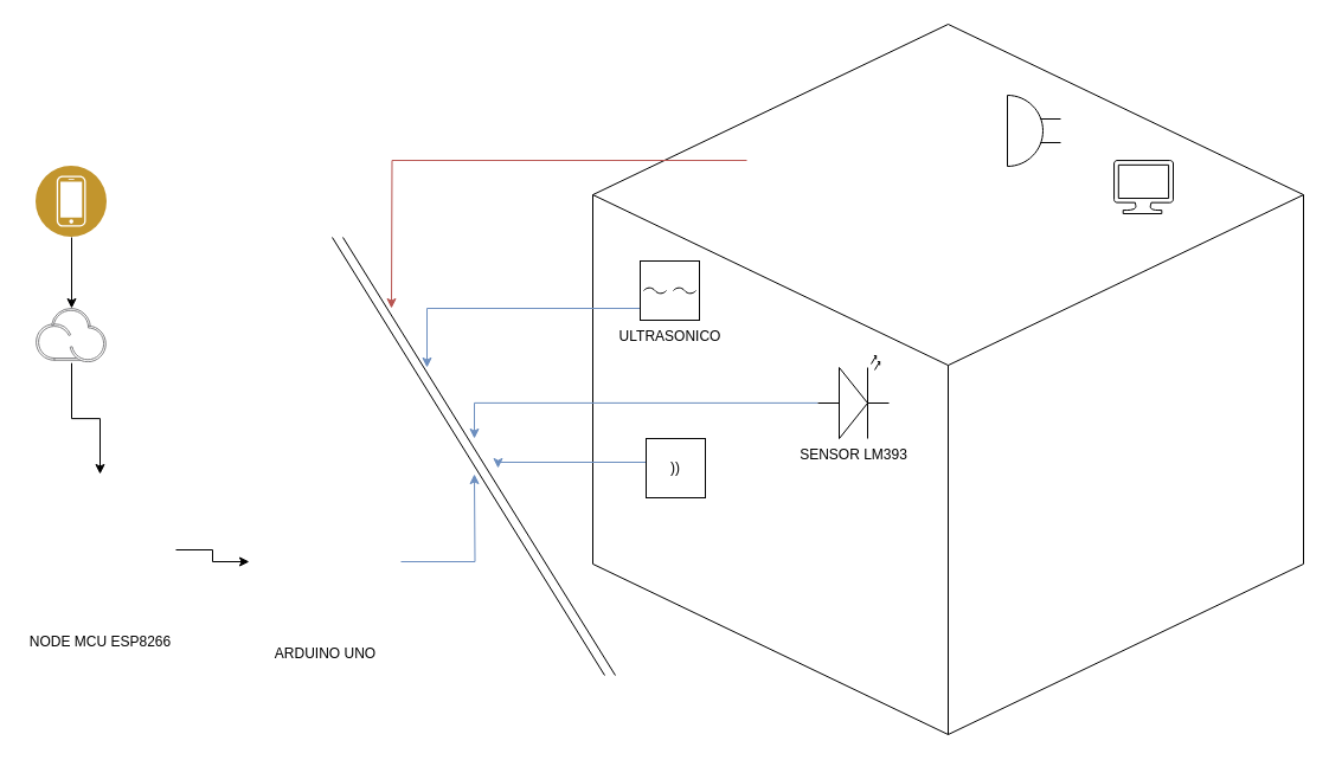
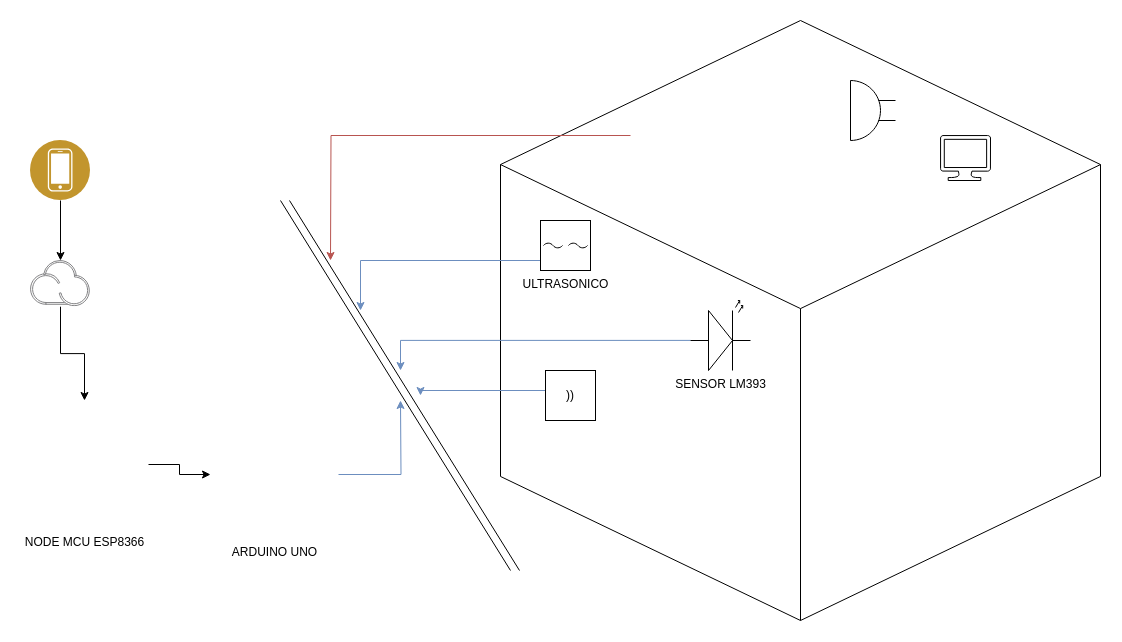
  <mxCell id="0" />
  <mxCell id="1" parent="0" />
  <mxCell id="2" style="edgeStyle=orthogonalEdgeStyle;rounded=0;orthogonalLoop=1;jettySize=auto;html=1;exitX=0.5;exitY=1;exitDx=0;exitDy=0;entryX=0.5;entryY=0;entryDx=0;entryDy=0;" edge="1" parent="1" source="3" target="7"><mxGeometry relative="1" as="geometry" /></mxCell>
  <mxCell id="3" value="" style="aspect=fixed;perimeter=ellipsePerimeter;html=1;align=center;shadow=0;dashed=0;fontColor=#4277BB;labelBackgroundColor=#ffffff;fontSize=12;spacingTop=3;image;image=img/lib/ibm/miscellaneous/ibm_public_cloud.svg;" vertex="1" parent="1"><mxGeometry x="30" y="260" width="60" height="46.2" as="geometry" /></mxCell>
  <mxCell id="4" style="edgeStyle=orthogonalEdgeStyle;rounded=0;orthogonalLoop=1;jettySize=auto;html=1;" edge="1" parent="1" source="5" target="3"><mxGeometry relative="1" as="geometry" /></mxCell>
  <mxCell id="5" value="" style="aspect=fixed;perimeter=ellipsePerimeter;html=1;align=center;shadow=0;dashed=0;fontColor=#4277BB;labelBackgroundColor=#ffffff;fontSize=12;spacingTop=3;image;image=img/lib/ibm/users/device.svg;" vertex="1" parent="1"><mxGeometry x="30" y="140" width="60" height="60" as="geometry" /></mxCell>
  <mxCell id="6" style="edgeStyle=orthogonalEdgeStyle;rounded=0;orthogonalLoop=1;jettySize=auto;html=1;exitX=1;exitY=0.5;exitDx=0;exitDy=0;" edge="1" parent="1" source="7" target="9"><mxGeometry relative="1" as="geometry" /></mxCell>
- <mxCell id="7" value="NODE MCU ESP8266" style="shape=image;html=1;verticalAlign=top;verticalLabelPosition=bottom;labelBackgroundColor=#ffffff;imageAspect=0;aspect=fixed;image=https://cdn1.iconfinder.com/data/icons/heroicons-solid/20/chip-128.png" vertex="1" parent="1"><mxGeometry x="20" y="400" width="128" height="128" as="geometry" /></mxCell>
+ <mxCell id="7" value="NODE MCU ESP8366" style="shape=image;html=1;verticalAlign=top;verticalLabelPosition=bottom;labelBackgroundColor=#ffffff;imageAspect=0;aspect=fixed;image=https://cdn1.iconfinder.com/data/icons/heroicons-solid/20/chip-128.png" vertex="1" parent="1"><mxGeometry x="20" y="400" width="128" height="128" as="geometry" /></mxCell>
  <mxCell id="8" style="edgeStyle=orthogonalEdgeStyle;rounded=0;orthogonalLoop=1;jettySize=auto;html=1;exitX=1;exitY=0.5;exitDx=0;exitDy=0;labelBackgroundColor=#3333FF;labelBorderColor=#0000FF;fontColor=#000099;strokeColor=#6C8EBF;" edge="1" parent="1" source="9"><mxGeometry relative="1" as="geometry"><mxPoint x="400" y="400" as="targetPoint" /></mxGeometry></mxCell>
  <mxCell id="9" value="ARDUINO UNO" style="shape=image;html=1;verticalAlign=top;verticalLabelPosition=bottom;labelBackgroundColor=#ffffff;imageAspect=0;aspect=fixed;image=https://cdn1.iconfinder.com/data/icons/computer-hardware-hand-drawn-vol-1/52/microchip__chip__cpu__computer__proceesor__pc__hardware-128.png" vertex="1" parent="1"><mxGeometry x="210" y="410" width="128" height="128" as="geometry" /></mxCell>
  <mxCell id="10" value="" style="endArrow=none;html=1;rounded=0;fontColor=default;" edge="1" parent="1"><mxGeometry width="50" height="50" relative="1" as="geometry"><mxPoint x="510" y="570" as="sourcePoint" /><mxPoint x="280" y="200" as="targetPoint" /></mxGeometry></mxCell>
  <mxCell id="11" value="" style="endArrow=none;html=1;rounded=0;fontColor=default;" edge="1" parent="1"><mxGeometry width="50" height="50" relative="1" as="geometry"><mxPoint x="519" y="570" as="sourcePoint" /><mxPoint x="289" y="200" as="targetPoint" /></mxGeometry></mxCell>
  <mxCell id="12" value="" style="verticalLabelPosition=bottom;align=center;outlineConnect=0;dashed=0;html=1;verticalAlign=top;shape=mxgraph.pid.flow_sensors.ultrasonic;labelBackgroundColor=none;fontColor=default;" vertex="1" parent="1"><mxGeometry x="570" y="210" width="40" height="40" as="geometry" /></mxCell>
  <mxCell id="13" value="" style="html=1;whiteSpace=wrap;shape=isoCube2;backgroundOutline=1;isoAngle=15;labelBackgroundColor=none;fontColor=default;" vertex="1" parent="1"><mxGeometry x="500" y="20" width="600" height="600" as="geometry" /></mxCell>
  <mxCell id="14" style="edgeStyle=orthogonalEdgeStyle;rounded=0;orthogonalLoop=1;jettySize=auto;html=1;exitX=0;exitY=0.5;exitDx=0;exitDy=0;exitPerimeter=0;fontColor=#000099;labelBorderColor=#0000FF;fillColor=#dae8fc;strokeColor=#6c8ebf;" edge="1" parent="1" source="15"><mxGeometry relative="1" as="geometry"><mxPoint x="360" y="310" as="targetPoint" /><Array as="points"><mxPoint x="540" y="260" /><mxPoint x="360" y="260" /></Array></mxGeometry></mxCell>
  <mxCell id="15" value="ULTRASONICO" style="verticalLabelPosition=bottom;align=center;outlineConnect=0;dashed=0;html=1;verticalAlign=top;shape=mxgraph.pid.flow_sensors.ultrasonic;labelBackgroundColor=none;fontColor=default;" vertex="1" parent="1"><mxGeometry x="540" y="220" width="50" height="50" as="geometry" /></mxCell>
  <mxCell id="16" style="edgeStyle=orthogonalEdgeStyle;rounded=0;orthogonalLoop=1;jettySize=auto;html=1;exitX=0;exitY=0.5;exitDx=0;exitDy=0;fontColor=#3333FF;fillColor=#dae8fc;strokeColor=#6c8ebf;" edge="1" parent="1" source="17"><mxGeometry relative="1" as="geometry"><mxPoint x="420" y="395" as="targetPoint" /><Array as="points"><mxPoint x="545" y="390" /><mxPoint x="420" y="390" /></Array></mxGeometry></mxCell>
  <mxCell id="17" value="))" style="whiteSpace=wrap;html=1;aspect=fixed;labelBackgroundColor=none;fontColor=default;" vertex="1" parent="1"><mxGeometry x="545" y="370" width="50" height="50" as="geometry" /></mxCell>
  <mxCell id="18" style="edgeStyle=orthogonalEdgeStyle;rounded=0;orthogonalLoop=1;jettySize=auto;html=1;exitX=0;exitY=0.57;exitDx=0;exitDy=0;exitPerimeter=0;fontColor=#6666FF;labelBackgroundColor=#3333FF;fillColor=#dae8fc;strokeColor=#6C8EBF;" edge="1" parent="1" source="19"><mxGeometry relative="1" as="geometry"><mxPoint x="400" y="370" as="targetPoint" /><Array as="points"><mxPoint x="400" y="340" /></Array></mxGeometry></mxCell>
  <mxCell id="19" value="SENSOR LM393" style="verticalLabelPosition=bottom;shadow=0;dashed=0;align=center;html=1;verticalAlign=top;shape=mxgraph.electrical.opto_electronics.led_2;pointerEvents=1;labelBackgroundColor=none;fontColor=default;" vertex="1" parent="1"><mxGeometry x="690" y="300" width="60" height="70" as="geometry" /></mxCell>
  <mxCell id="20" style="edgeStyle=orthogonalEdgeStyle;rounded=0;orthogonalLoop=1;jettySize=auto;html=1;labelBackgroundColor=#3333FF;labelBorderColor=#0000FF;fontColor=#000099;strokeColor=#b85450;fillColor=#f8cecc;" edge="1" parent="1" source="21"><mxGeometry relative="1" as="geometry"><mxPoint x="330" y="260" as="targetPoint" /></mxGeometry></mxCell>
  <mxCell id="21" value="" style="shape=image;html=1;verticalAlign=top;verticalLabelPosition=bottom;labelBackgroundColor=#ffffff;imageAspect=0;aspect=fixed;image=https://cdn1.iconfinder.com/data/icons/science-technology-outline-24-px/24/Computer_device_computer_hardware_computer_keyboard_input_device_keyboard_-128.png;fontColor=#000099;" vertex="1" parent="1"><mxGeometry x="630" y="100" width="70" height="70" as="geometry" /></mxCell>
  <mxCell id="22" value="" style="shape=image;html=1;verticalAlign=top;verticalLabelPosition=bottom;labelBackgroundColor=#ffffff;imageAspect=0;aspect=fixed;image=https://cdn2.iconfinder.com/data/icons/electronic-13/480/6-electronic-led-icon-2-128.png;fontColor=#000099;" vertex="1" parent="1"><mxGeometry x="730" y="50" width="70" height="70" as="geometry" /></mxCell>
  <mxCell id="23" value="" style="pointerEvents=1;verticalLabelPosition=bottom;shadow=0;dashed=0;align=center;html=1;verticalAlign=top;shape=mxgraph.electrical.electro-mechanical.buzzer;labelBackgroundColor=none;fontColor=#000099;" vertex="1" parent="1"><mxGeometry x="850" y="80" width="45" height="60" as="geometry" /></mxCell>
  <mxCell id="24" value="" style="shape=image;html=1;verticalAlign=top;verticalLabelPosition=bottom;labelBackgroundColor=#ffffff;imageAspect=0;aspect=fixed;image=https://cdn1.iconfinder.com/data/icons/competitive-strategy-and-corporate-training/512/589_Engine_industry_machine_motor_performance_game_gaming_genres_programing-128.png;fontColor=#000099;" vertex="1" parent="1"><mxGeometry x="760" y="175" width="70" height="70" as="geometry" /></mxCell>
  <mxCell id="25" value="" style="verticalLabelPosition=bottom;html=1;verticalAlign=top;align=center;shape=mxgraph.azure.computer;pointerEvents=1;labelBackgroundColor=none;" vertex="1" parent="1"><mxGeometry x="940" y="135" width="50" height="45" as="geometry" /></mxCell>
